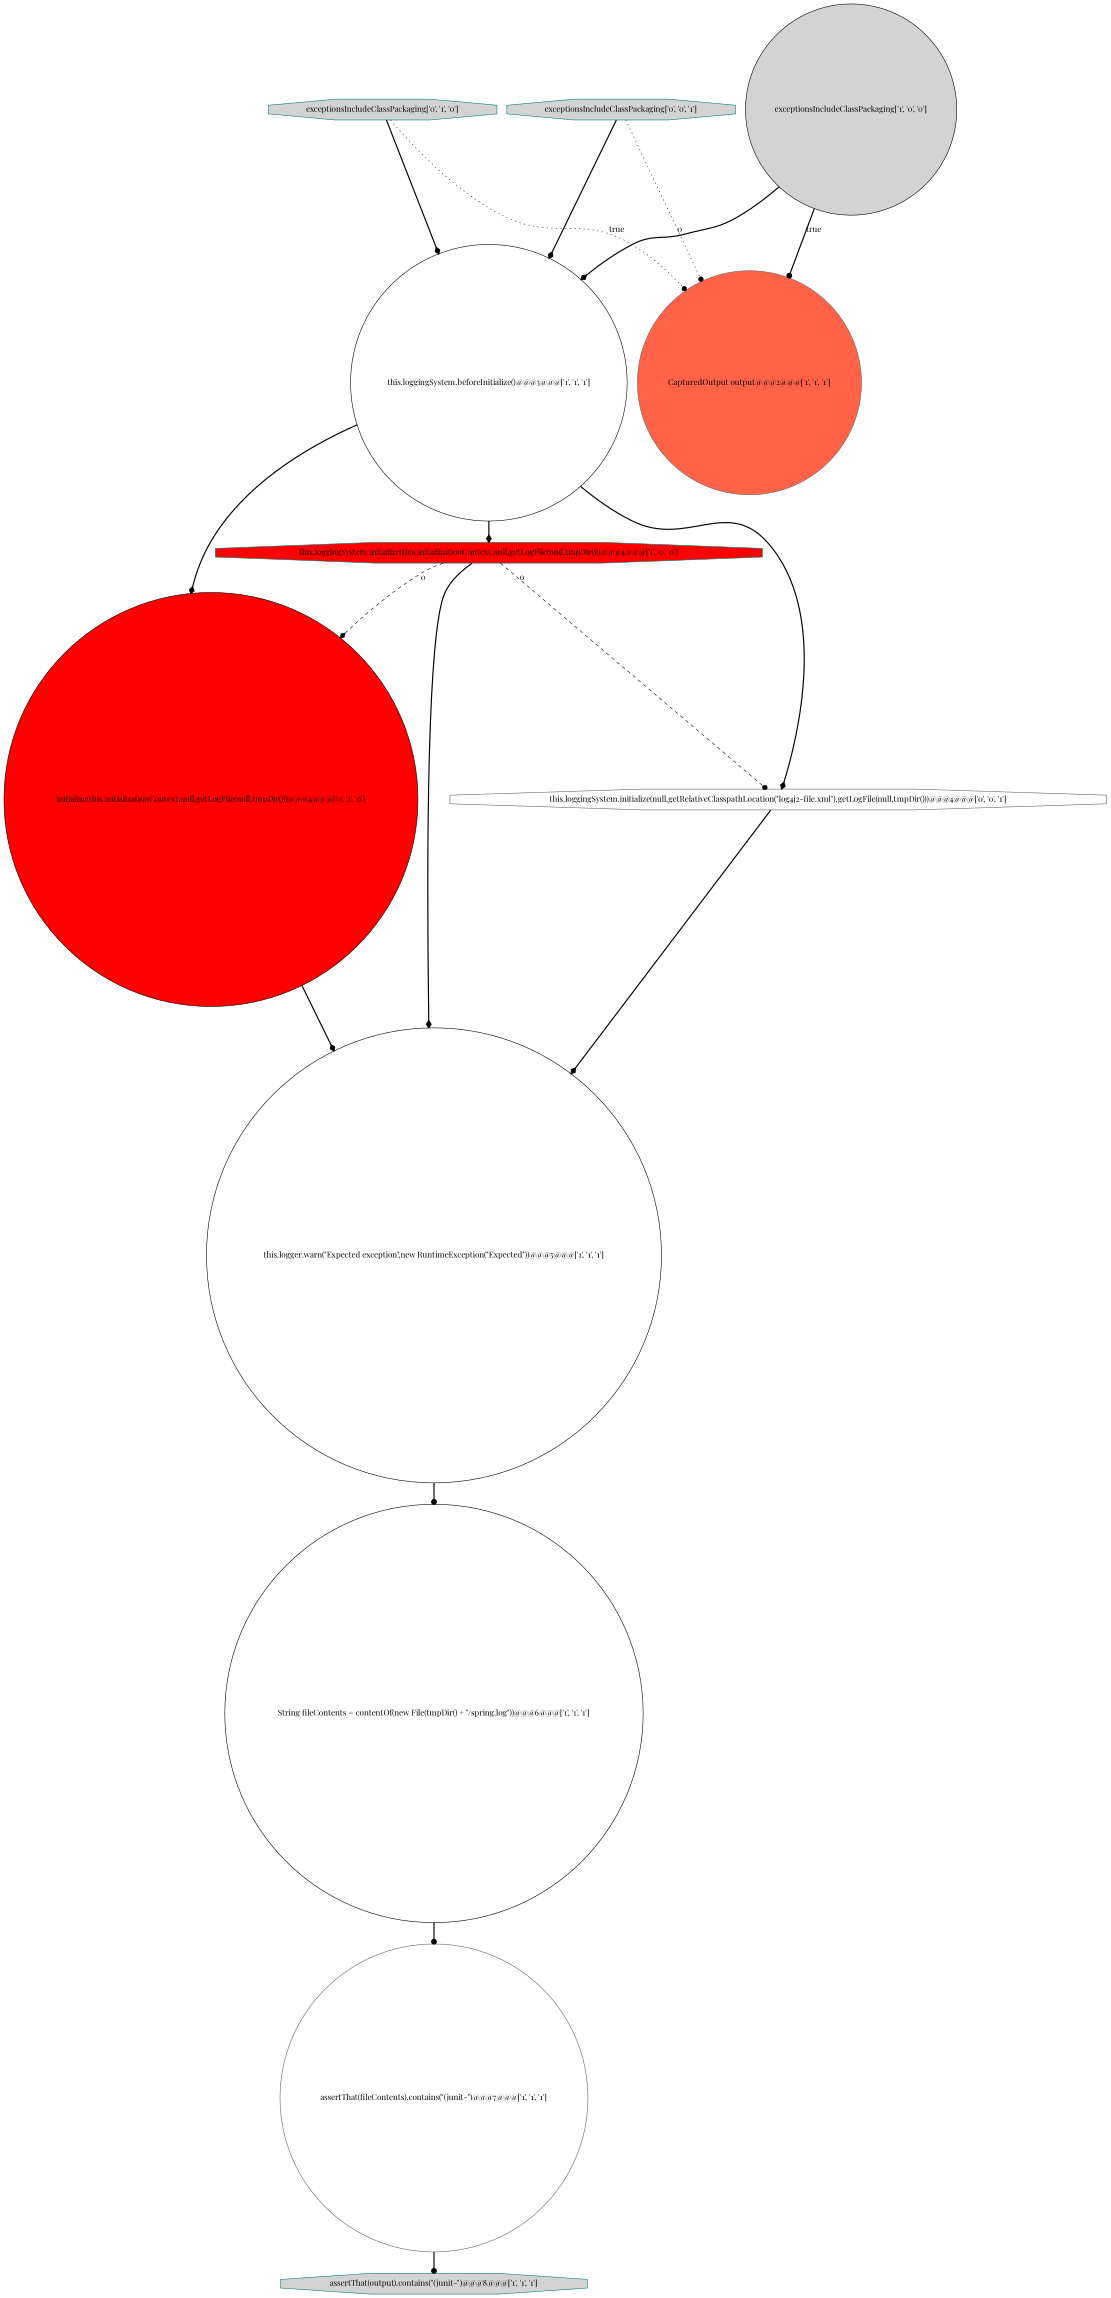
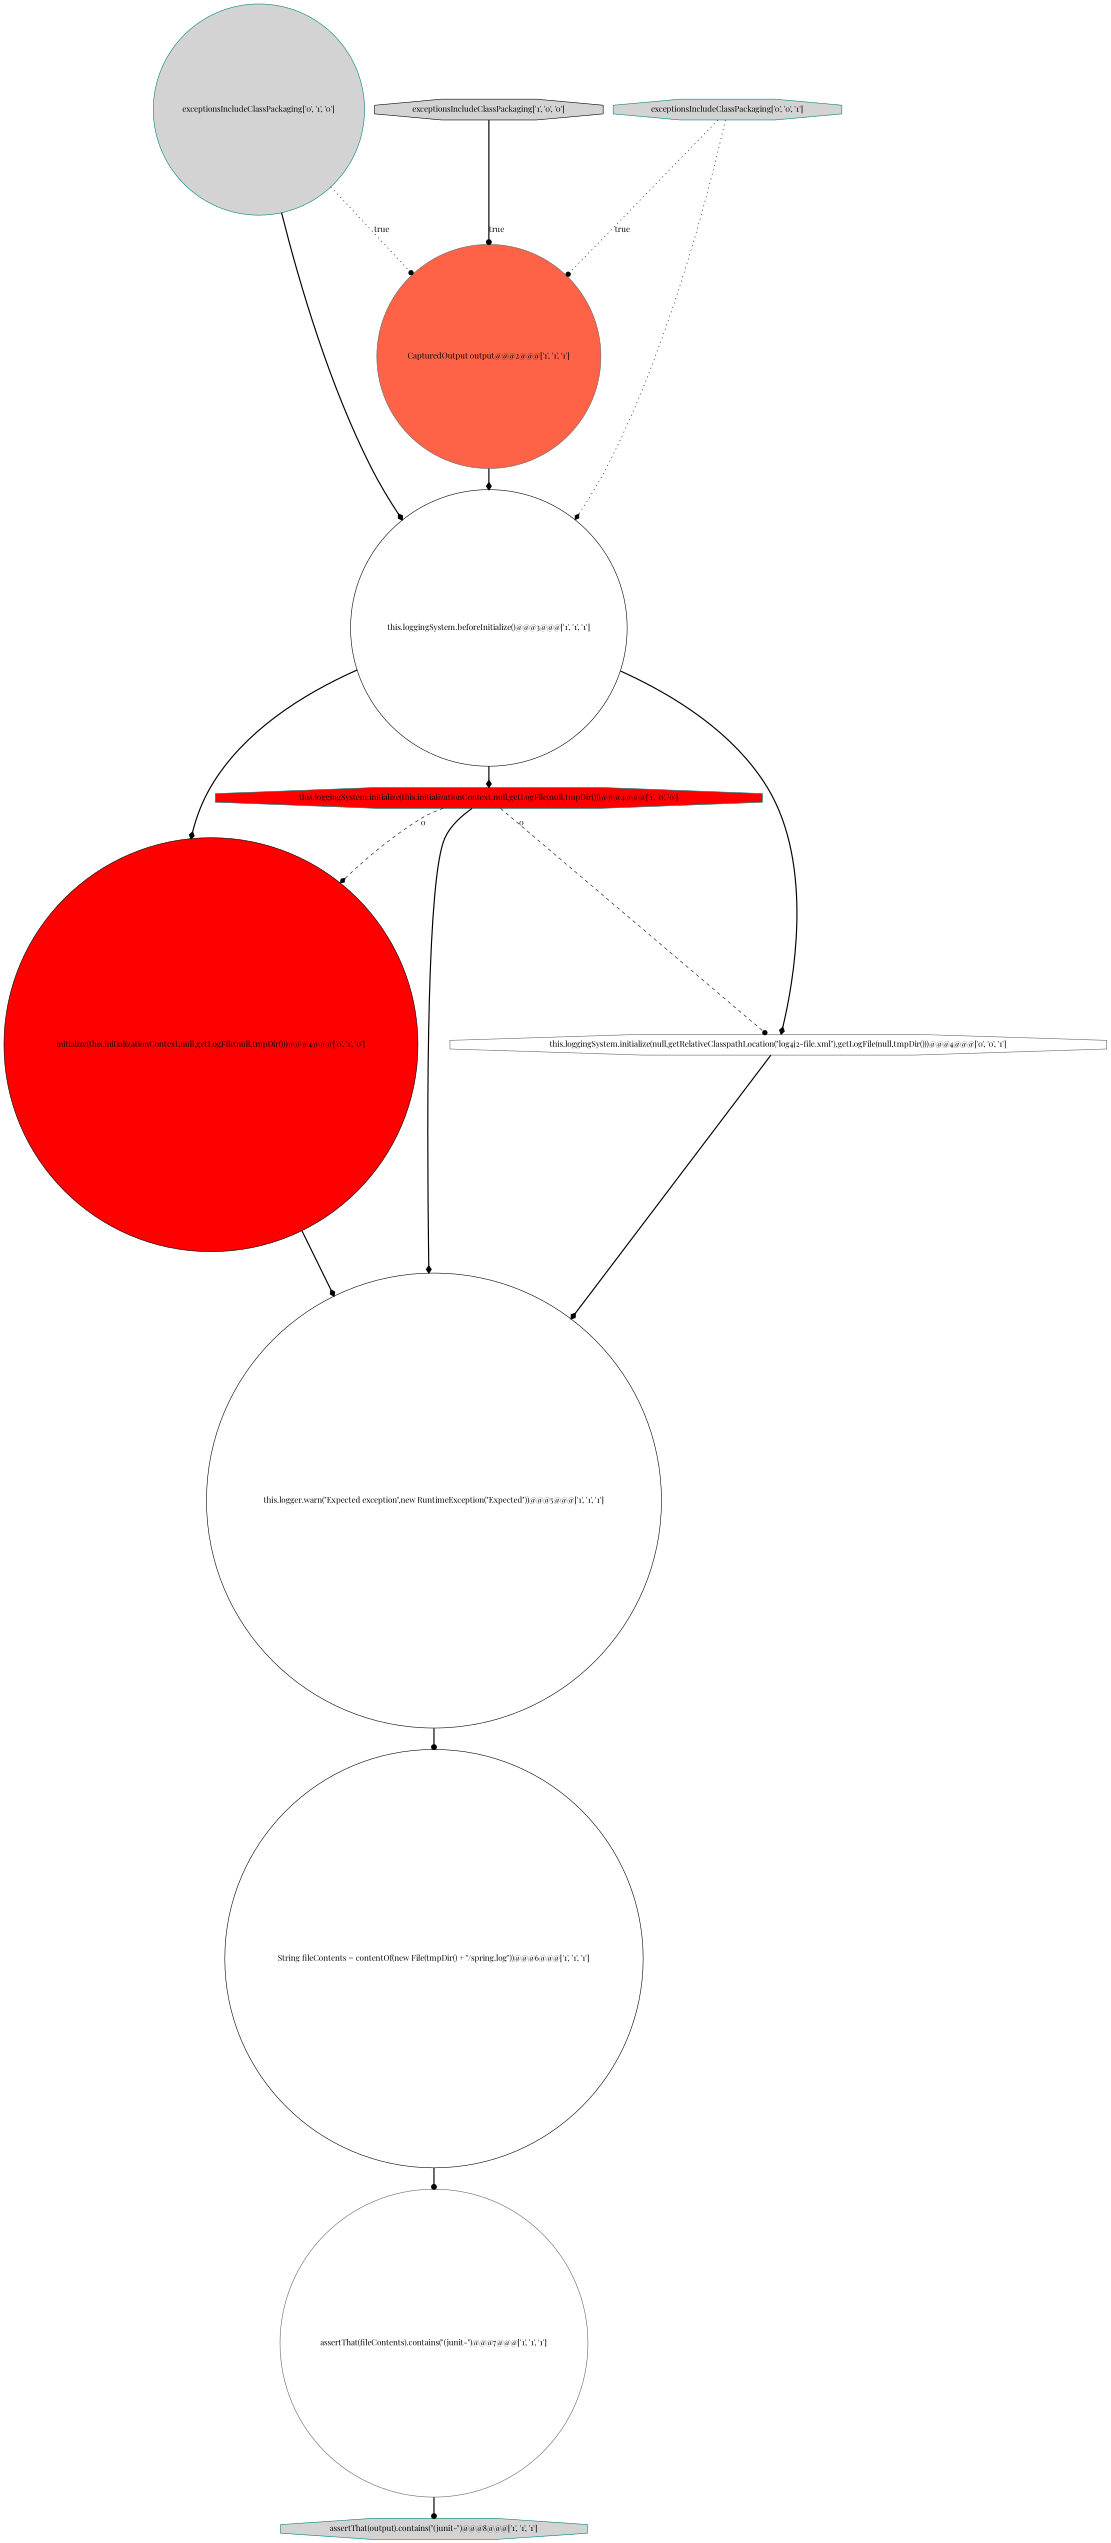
  digraph {
    fontname="Playfair Display"
    node [color=black fillcolor=white fontname="Playfair Display" shape=circle style=filled]
    edge [arrowhead=diamond fontname="Playfair Display" style=bold]
    n1 [color=teal fillcolor=lightgray label="assertThat(output).contains(\"(junit-\")@@@8@@@['1', '1', '1']" shape=octagon]
    n2 [color=teal fillcolor=red label="this.loggingSystem.initialize(this.initializationContext,null,getLogFile(null,tmpDir()))@@@4@@@['1', '0', '0']" shape=octagon]
    n3 [fillcolor=red label="initialize(this.initializationContext,null,getLogFile(null,tmpDir()))@@@4@@@['0', '1', '0']"]
    n4 [label="this.logger.warn(\"Expected exception\",new RuntimeException(\"Expected\"))@@@5@@@['1', '1', '1']"]
    n5 [color=gray40 label="this.loggingSystem.initialize(null,getRelativeClasspathLocation(\"log4j2-file.xml\"),getLogFile(null,tmpDir()))@@@4@@@['0', '0', '1']" shape=octagon]
    n6 [label="String fileContents = contentOf(new File(tmpDir() + \"/spring.log\"))@@@6@@@['1', '1', '1']"]
-   n7 [color=teal fillcolor=lightgray label="exceptionsIncludeClassPackaging['0', '1', '0']" shape=octagon]
+   n7 [color=teal fillcolor=lightgray label="exceptionsIncludeClassPackaging['0', '1', '0']"]
    n8 [label="this.loggingSystem.beforeInitialize()@@@3@@@['1', '1', '1']"]
    n9 [color=gray40 fillcolor=tomato label="CapturedOutput output@@@2@@@['1', '1', '1']"]
-   n10 [fillcolor=lightgray label="exceptionsIncludeClassPackaging['1', '0', '0']"]
+   n10 [fillcolor=lightgray label="exceptionsIncludeClassPackaging['1', '0', '0']" shape=octagon]
    n11 [color=gray40 label="assertThat(fileContents).contains(\"(junit-\")@@@7@@@['1', '1', '1']"]
    n12 [color=teal fillcolor=lightgray label="exceptionsIncludeClassPackaging['0', '0', '1']" shape=octagon]
    n2 -> n3 [label=0 style=dashed]
    n2 -> n4
    n2 -> n5 [arrowhead=dot label=0 style=dashed]
    n3 -> n4
    n4 -> n6 [arrowhead=dot]
    n5 -> n4
    n6 -> n11 [arrowhead=dot]
    n7 -> n8
    n7 -> n9 [arrowhead=dot label=true style=dotted]
    n8 -> n2
    n8 -> n3
    n8 -> n5
-   n10 -> n8
+   n9 -> n8
    n10 -> n9 [arrowhead=dot label=true]
    n11 -> n1 [arrowhead=dot]
-   n12 -> n8
-   n12 -> n9 [arrowhead=dot label=0 style=dotted]
+   n12 -> n8 [style=dotted]
+   n12 -> n9 [arrowhead=dot label=true style=dotted]
  }
